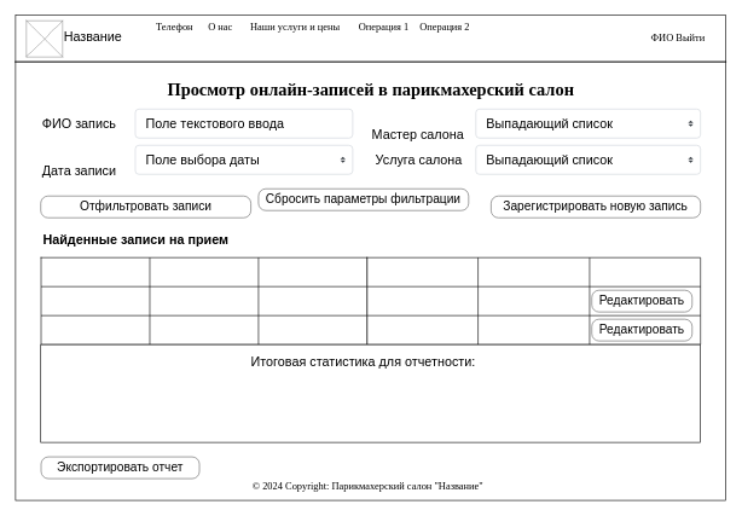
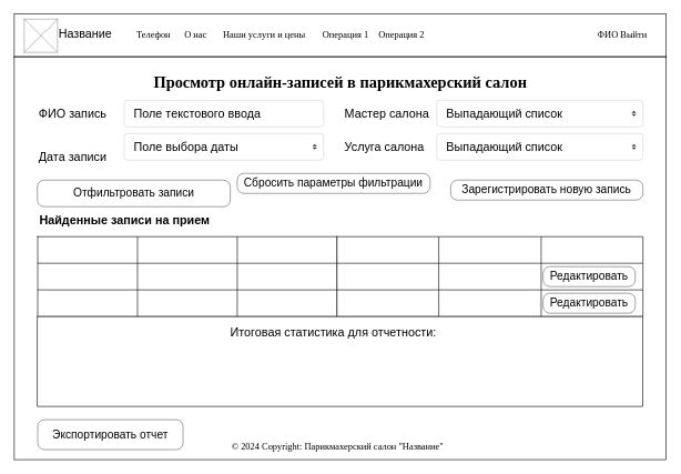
  <mxCell id="0" />
  <mxCell id="1" parent="0" />
  <mxCell id="2" value="" style="rounded=0;whiteSpace=wrap;html=1;" parent="1" vertex="1"><mxGeometry x="21" y="20" width="980" height="670" as="geometry" /></mxCell>
  <mxCell id="3" value="" style="endArrow=none;html=1;entryX=1.001;entryY=0.034;entryDx=0;entryDy=0;entryPerimeter=0;exitX=-0.001;exitY=0.034;exitDx=0;exitDy=0;exitPerimeter=0;" parent="1" edge="1"><mxGeometry width="50" height="50" relative="1" as="geometry"><mxPoint x="20.02" y="84.76" as="sourcePoint" /><mxPoint x="1001.98" y="84.76" as="targetPoint" /></mxGeometry></mxCell>
- <mxCell id="4" value="Отфильтровать записи" style="strokeWidth=1;shadow=0;dashed=0;align=center;html=1;shape=mxgraph.mockup.buttons.button;strokeColor=#666666;fontColor=#000000;mainText=;buttonStyle=round;fontSize=17;fontStyle=0;fillColor=none;whiteSpace=wrap;rounded=0;labelBackgroundColor=none;" parent="1" vertex="1"><mxGeometry x="55.75" y="270" width="290" height="30" as="geometry" /></mxCell>
+ <mxCell id="4" value="Отфильтровать записи" style="strokeWidth=1;shadow=0;dashed=0;align=center;html=1;shape=mxgraph.mockup.buttons.button;strokeColor=#666666;fontColor=#000000;mainText=;buttonStyle=round;fontSize=17;fontStyle=0;fillColor=none;whiteSpace=wrap;rounded=0;labelBackgroundColor=none;" parent="1" vertex="1"><mxGeometry x="55.75" y="270" width="290" height="40" as="geometry" /></mxCell>
  <mxCell id="5" value="&lt;span style=&quot;font-size: 24px&quot;&gt;&lt;b&gt;Просмотр онлайн-записей в парикмахерский салон&lt;/b&gt;&lt;/span&gt;" style="text;html=1;points=[];align=center;verticalAlign=top;spacingTop=-4;fontSize=30;fontFamily=Verdana;fontColor=#000000;" parent="1" vertex="1"><mxGeometry x="26" y="100" width="970" height="50" as="geometry" /></mxCell>
  <mxCell id="6" value="&lt;font style=&quot;font-size: 18px&quot; color=&quot;#000000&quot;&gt;Поле текстового ввода&lt;/font&gt;" style="html=1;shadow=0;dashed=0;shape=mxgraph.bootstrap.rrect;rSize=5;fillColor=#ffffff;strokeColor=#CED4DA;align=left;spacing=15;fontSize=14;fontColor=#6C767D;" parent="1" vertex="1"><mxGeometry x="186.25" y="150" width="300" height="40" as="geometry" /></mxCell>
  <mxCell id="7" value="&lt;span style=&quot;font-size: 18px&quot;&gt;ФИО запись&lt;/span&gt;" style="text;html=1;strokeColor=none;fillColor=none;align=left;verticalAlign=middle;whiteSpace=wrap;rounded=0;" parent="1" vertex="1"><mxGeometry x="55.75" y="160" width="120" height="20" as="geometry" /></mxCell>
- <mxCell id="8" value="&lt;span style=&quot;font-size: 18px;&quot;&gt;Мастер салона&lt;/span&gt;" style="text;html=1;strokeColor=none;fillColor=none;align=left;verticalAlign=middle;whiteSpace=wrap;rounded=0;" parent="1" vertex="1"><mxGeometry x="511.25" y="175" width="130" height="20" as="geometry" /></mxCell>
+ <mxCell id="8" value="&lt;span style=&quot;font-size: 18px;&quot;&gt;Мастер салона&lt;/span&gt;" style="text;html=1;strokeColor=none;fillColor=none;align=left;verticalAlign=middle;whiteSpace=wrap;rounded=0;" parent="1" vertex="1"><mxGeometry x="516.25" y="160" width="130" height="20" as="geometry" /></mxCell>
  <mxCell id="9" value="&lt;font style=&quot;font-size: 18px&quot; color=&quot;#000000&quot;&gt;Поле выбора даты&lt;/font&gt;" style="html=1;shadow=0;dashed=0;shape=mxgraph.bootstrap.rrect;rSize=5;fillColor=#ffffff;strokeColor=#CED4DA;align=left;spacing=15;fontSize=14;fontColor=#6C767D;" parent="1" vertex="1"><mxGeometry x="186.25" y="200" width="300" height="40" as="geometry" /></mxCell>
  <mxCell id="10" value="" style="shape=triangle;direction=south;fillColor=#343A40;strokeColor=none;perimeter=none;" parent="9" vertex="1"><mxGeometry x="1" y="0.5" width="7" height="3" relative="1" as="geometry"><mxPoint x="-17" y="1" as="offset" /></mxGeometry></mxCell>
  <mxCell id="11" value="" style="shape=triangle;direction=north;fillColor=#343A40;strokeColor=none;perimeter=none;" parent="9" vertex="1"><mxGeometry x="1" y="0.5" width="7" height="3" relative="1" as="geometry"><mxPoint x="-17" y="-4" as="offset" /></mxGeometry></mxCell>
  <mxCell id="12" value="&lt;span style=&quot;font-size: 18px&quot;&gt;Дата записи&lt;/span&gt;" style="text;html=1;strokeColor=none;fillColor=none;align=left;verticalAlign=middle;whiteSpace=wrap;rounded=0;" parent="1" vertex="1"><mxGeometry x="55.75" y="225" width="120" height="20" as="geometry" /></mxCell>
  <mxCell id="13" value="&lt;span style=&quot;font-size: 18px&quot;&gt;Услуга салона&lt;/span&gt;" style="text;html=1;strokeColor=none;fillColor=none;align=left;verticalAlign=middle;whiteSpace=wrap;rounded=0;" parent="1" vertex="1"><mxGeometry x="516.25" y="210" width="140" height="20" as="geometry" /></mxCell>
  <mxCell id="14" value="Сбросить параметры фильтрации" style="strokeWidth=1;shadow=0;dashed=0;align=center;html=1;shape=mxgraph.mockup.buttons.button;strokeColor=#666666;fontColor=#000000;mainText=;buttonStyle=round;fontSize=17;fontStyle=0;fillColor=none;whiteSpace=wrap;rounded=0;labelBackgroundColor=none;" parent="1" vertex="1"><mxGeometry x="356.25" y="260" width="290" height="30" as="geometry" /></mxCell>
  <mxCell id="15" value="Зарегистрировать новую запись" style="strokeWidth=1;shadow=0;dashed=0;align=center;html=1;shape=mxgraph.mockup.buttons.button;strokeColor=#666666;fontColor=#000000;mainText=;buttonStyle=round;fontSize=17;fontStyle=0;fillColor=none;whiteSpace=wrap;rounded=0;labelBackgroundColor=none;" parent="1" vertex="1"><mxGeometry x="677.25" y="270" width="289" height="30" as="geometry" /></mxCell>
  <mxCell id="16" value="" style="shape=table;html=1;whiteSpace=wrap;startSize=0;container=1;collapsible=0;childLayout=tableLayout;" parent="1" vertex="1"><mxGeometry x="56.25" y="355" width="450" height="120" as="geometry" /></mxCell>
  <mxCell id="17" value="" style="shape=partialRectangle;html=1;whiteSpace=wrap;collapsible=0;dropTarget=0;pointerEvents=0;fillColor=none;top=0;left=0;bottom=0;right=0;points=[[0,0.5],[1,0.5]];portConstraint=eastwest;" parent="16" vertex="1"><mxGeometry width="450" height="40" as="geometry" /></mxCell>
  <mxCell id="18" value="" style="shape=partialRectangle;html=1;whiteSpace=wrap;connectable=0;fillColor=none;top=0;left=0;bottom=0;right=0;overflow=hidden;" parent="17" vertex="1"><mxGeometry width="150" height="40" as="geometry"><mxRectangle width="150" height="40" as="alternateBounds" /></mxGeometry></mxCell>
  <mxCell id="19" value="" style="shape=partialRectangle;html=1;whiteSpace=wrap;connectable=0;fillColor=none;top=0;left=0;bottom=0;right=0;overflow=hidden;" parent="17" vertex="1"><mxGeometry x="150" width="150" height="40" as="geometry"><mxRectangle width="150" height="40" as="alternateBounds" /></mxGeometry></mxCell>
  <mxCell id="20" value="" style="shape=partialRectangle;html=1;whiteSpace=wrap;connectable=0;fillColor=none;top=0;left=0;bottom=0;right=0;overflow=hidden;" parent="17" vertex="1"><mxGeometry x="300" width="150" height="40" as="geometry"><mxRectangle width="150" height="40" as="alternateBounds" /></mxGeometry></mxCell>
  <mxCell id="21" value="" style="shape=partialRectangle;html=1;whiteSpace=wrap;collapsible=0;dropTarget=0;pointerEvents=0;fillColor=none;top=0;left=0;bottom=0;right=0;points=[[0,0.5],[1,0.5]];portConstraint=eastwest;" parent="16" vertex="1"><mxGeometry y="40" width="450" height="40" as="geometry" /></mxCell>
  <mxCell id="22" value="" style="shape=partialRectangle;html=1;whiteSpace=wrap;connectable=0;fillColor=none;top=0;left=0;bottom=0;right=0;overflow=hidden;" parent="21" vertex="1"><mxGeometry width="150" height="40" as="geometry"><mxRectangle width="150" height="40" as="alternateBounds" /></mxGeometry></mxCell>
  <mxCell id="23" value="" style="shape=partialRectangle;html=1;whiteSpace=wrap;connectable=0;fillColor=none;top=0;left=0;bottom=0;right=0;overflow=hidden;" parent="21" vertex="1"><mxGeometry x="150" width="150" height="40" as="geometry"><mxRectangle width="150" height="40" as="alternateBounds" /></mxGeometry></mxCell>
  <mxCell id="24" value="" style="shape=partialRectangle;html=1;whiteSpace=wrap;connectable=0;fillColor=none;top=0;left=0;bottom=0;right=0;overflow=hidden;" parent="21" vertex="1"><mxGeometry x="300" width="150" height="40" as="geometry"><mxRectangle width="150" height="40" as="alternateBounds" /></mxGeometry></mxCell>
  <mxCell id="25" value="" style="shape=partialRectangle;html=1;whiteSpace=wrap;collapsible=0;dropTarget=0;pointerEvents=0;fillColor=none;top=0;left=0;bottom=0;right=0;points=[[0,0.5],[1,0.5]];portConstraint=eastwest;" parent="16" vertex="1"><mxGeometry y="80" width="450" height="40" as="geometry" /></mxCell>
  <mxCell id="26" value="" style="shape=partialRectangle;html=1;whiteSpace=wrap;connectable=0;fillColor=none;top=0;left=0;bottom=0;right=0;overflow=hidden;" parent="25" vertex="1"><mxGeometry width="150" height="40" as="geometry"><mxRectangle width="150" height="40" as="alternateBounds" /></mxGeometry></mxCell>
  <mxCell id="27" value="" style="shape=partialRectangle;html=1;whiteSpace=wrap;connectable=0;fillColor=none;top=0;left=0;bottom=0;right=0;overflow=hidden;" parent="25" vertex="1"><mxGeometry x="150" width="150" height="40" as="geometry"><mxRectangle width="150" height="40" as="alternateBounds" /></mxGeometry></mxCell>
  <mxCell id="28" value="" style="shape=partialRectangle;html=1;whiteSpace=wrap;connectable=0;fillColor=none;top=0;left=0;bottom=0;right=0;overflow=hidden;" parent="25" vertex="1"><mxGeometry x="300" width="150" height="40" as="geometry"><mxRectangle width="150" height="40" as="alternateBounds" /></mxGeometry></mxCell>
  <mxCell id="29" value="" style="shape=table;html=1;whiteSpace=wrap;startSize=0;container=1;collapsible=0;childLayout=tableLayout;" parent="1" vertex="1"><mxGeometry x="506.25" y="355" width="460" height="120" as="geometry" /></mxCell>
  <mxCell id="30" value="" style="shape=partialRectangle;html=1;whiteSpace=wrap;collapsible=0;dropTarget=0;pointerEvents=0;fillColor=none;top=0;left=0;bottom=0;right=0;points=[[0,0.5],[1,0.5]];portConstraint=eastwest;" parent="29" vertex="1"><mxGeometry width="460" height="40" as="geometry" /></mxCell>
  <mxCell id="31" value="" style="shape=partialRectangle;html=1;whiteSpace=wrap;connectable=0;fillColor=none;top=0;left=0;bottom=0;right=0;overflow=hidden;" parent="30" vertex="1"><mxGeometry width="153" height="40" as="geometry"><mxRectangle width="153" height="40" as="alternateBounds" /></mxGeometry></mxCell>
  <mxCell id="32" value="" style="shape=partialRectangle;html=1;whiteSpace=wrap;connectable=0;fillColor=none;top=0;left=0;bottom=0;right=0;overflow=hidden;" parent="30" vertex="1"><mxGeometry x="153" width="154" height="40" as="geometry"><mxRectangle width="154" height="40" as="alternateBounds" /></mxGeometry></mxCell>
  <mxCell id="33" value="" style="shape=partialRectangle;html=1;whiteSpace=wrap;connectable=0;fillColor=none;top=0;left=0;bottom=0;right=0;overflow=hidden;" parent="30" vertex="1"><mxGeometry x="307" width="153" height="40" as="geometry"><mxRectangle width="153" height="40" as="alternateBounds" /></mxGeometry></mxCell>
  <mxCell id="34" value="" style="shape=partialRectangle;html=1;whiteSpace=wrap;collapsible=0;dropTarget=0;pointerEvents=0;fillColor=none;top=0;left=0;bottom=0;right=0;points=[[0,0.5],[1,0.5]];portConstraint=eastwest;" parent="29" vertex="1"><mxGeometry y="40" width="460" height="40" as="geometry" /></mxCell>
  <mxCell id="35" value="" style="shape=partialRectangle;html=1;whiteSpace=wrap;connectable=0;fillColor=none;top=0;left=0;bottom=0;right=0;overflow=hidden;" parent="34" vertex="1"><mxGeometry width="153" height="40" as="geometry"><mxRectangle width="153" height="40" as="alternateBounds" /></mxGeometry></mxCell>
  <mxCell id="36" value="" style="shape=partialRectangle;html=1;whiteSpace=wrap;connectable=0;fillColor=none;top=0;left=0;bottom=0;right=0;overflow=hidden;" parent="34" vertex="1"><mxGeometry x="153" width="154" height="40" as="geometry"><mxRectangle width="154" height="40" as="alternateBounds" /></mxGeometry></mxCell>
  <mxCell id="37" value="" style="shape=partialRectangle;html=1;whiteSpace=wrap;connectable=0;fillColor=none;top=0;left=0;bottom=0;right=0;overflow=hidden;" parent="34" vertex="1"><mxGeometry x="307" width="153" height="40" as="geometry"><mxRectangle width="153" height="40" as="alternateBounds" /></mxGeometry></mxCell>
  <mxCell id="38" value="" style="shape=partialRectangle;html=1;whiteSpace=wrap;collapsible=0;dropTarget=0;pointerEvents=0;fillColor=none;top=0;left=0;bottom=0;right=0;points=[[0,0.5],[1,0.5]];portConstraint=eastwest;" parent="29" vertex="1"><mxGeometry y="80" width="460" height="40" as="geometry" /></mxCell>
  <mxCell id="39" value="" style="shape=partialRectangle;html=1;whiteSpace=wrap;connectable=0;fillColor=none;top=0;left=0;bottom=0;right=0;overflow=hidden;" parent="38" vertex="1"><mxGeometry width="153" height="40" as="geometry"><mxRectangle width="153" height="40" as="alternateBounds" /></mxGeometry></mxCell>
  <mxCell id="40" value="" style="shape=partialRectangle;html=1;whiteSpace=wrap;connectable=0;fillColor=none;top=0;left=0;bottom=0;right=0;overflow=hidden;" parent="38" vertex="1"><mxGeometry x="153" width="154" height="40" as="geometry"><mxRectangle width="154" height="40" as="alternateBounds" /></mxGeometry></mxCell>
  <mxCell id="41" value="" style="shape=partialRectangle;html=1;whiteSpace=wrap;connectable=0;fillColor=none;top=0;left=0;bottom=0;right=0;overflow=hidden;" parent="38" vertex="1"><mxGeometry x="307" width="153" height="40" as="geometry"><mxRectangle width="153" height="40" as="alternateBounds" /></mxGeometry></mxCell>
- <mxCell id="42" value="Экспортировать отчет" style="strokeWidth=1;shadow=0;dashed=0;align=center;html=1;shape=mxgraph.mockup.buttons.button;strokeColor=#666666;fontColor=#000000;mainText=;buttonStyle=round;fontSize=17;fontStyle=0;fillColor=none;whiteSpace=wrap;rounded=0;labelBackgroundColor=none;" parent="1" vertex="1"><mxGeometry x="56.25" y="630" width="218.5" height="30" as="geometry" /></mxCell>
+ <mxCell id="42" value="Экспортировать отчет" style="strokeWidth=1;shadow=0;dashed=0;align=center;html=1;shape=mxgraph.mockup.buttons.button;strokeColor=#666666;fontColor=#000000;mainText=;buttonStyle=round;fontSize=17;fontStyle=0;fillColor=none;whiteSpace=wrap;rounded=0;labelBackgroundColor=none;" parent="1" vertex="1"><mxGeometry x="56.25" y="630" width="218.5" height="45" as="geometry" /></mxCell>
  <mxCell id="43" value="&lt;span style=&quot;font-size: 18px&quot;&gt;&lt;b&gt;Найденные записи на прием&lt;/b&gt;&lt;/span&gt;" style="text;html=1;strokeColor=none;fillColor=none;align=left;verticalAlign=middle;whiteSpace=wrap;rounded=0;" parent="1" vertex="1"><mxGeometry x="56.75" y="320" width="279.5" height="20" as="geometry" /></mxCell>
  <mxCell id="44" value="Редактировать" style="strokeWidth=1;shadow=0;dashed=0;align=center;html=1;shape=mxgraph.mockup.buttons.button;strokeColor=#666666;fontColor=#000000;mainText=;buttonStyle=round;fontSize=17;fontStyle=0;fillColor=none;whiteSpace=wrap;rounded=0;labelBackgroundColor=none;" parent="1" vertex="1"><mxGeometry x="816.25" y="400" width="138.5" height="30" as="geometry" /></mxCell>
  <mxCell id="45" value="Редактировать" style="strokeWidth=1;shadow=0;dashed=0;align=center;html=1;shape=mxgraph.mockup.buttons.button;strokeColor=#666666;fontColor=#000000;mainText=;buttonStyle=round;fontSize=17;fontStyle=0;fillColor=none;whiteSpace=wrap;rounded=0;labelBackgroundColor=none;" parent="1" vertex="1"><mxGeometry x="816.25" y="440" width="138.5" height="30" as="geometry" /></mxCell>
  <mxCell id="46" value="" style="rounded=0;whiteSpace=wrap;html=1;" parent="1" vertex="1"><mxGeometry x="55.75" y="475" width="910" height="135" as="geometry" /></mxCell>
  <mxCell id="47" value="&lt;font style=&quot;font-size: 18px&quot;&gt;Итоговая статистика для отчетности:&lt;/font&gt;" style="text;html=1;strokeColor=none;fillColor=none;align=center;verticalAlign=middle;whiteSpace=wrap;rounded=0;" parent="1" vertex="1"><mxGeometry x="333.38" y="490" width="335.75" height="20" as="geometry" /></mxCell>
  <mxCell id="48" value="" style="verticalLabelPosition=bottom;shadow=0;dashed=0;align=center;html=1;verticalAlign=top;strokeWidth=1;shape=mxgraph.mockup.graphics.simpleIcon;strokeColor=#999999;rounded=0;labelBackgroundColor=none;fontFamily=Verdana;fontSize=14;fontColor=#000000;comic=1;" parent="1" vertex="1"><mxGeometry x="36" y="28" width="50" height="50" as="geometry" /></mxCell>
  <mxCell id="49" value="" style="endArrow=none;html=1;entryX=1.001;entryY=0.034;entryDx=0;entryDy=0;entryPerimeter=0;exitX=-0.001;exitY=0.034;exitDx=0;exitDy=0;exitPerimeter=0;" parent="1" edge="1"><mxGeometry width="50" height="50" relative="1" as="geometry"><mxPoint x="20.02" y="84.76" as="sourcePoint" /><mxPoint x="1001.98" y="84.76" as="targetPoint" /></mxGeometry></mxCell>
- <mxCell id="50" value="Телефон&amp;nbsp; &amp;nbsp; &amp;nbsp; О нас&amp;nbsp; &amp;nbsp; &amp;nbsp; &amp;nbsp;Наши услуги и цены&lt;span style=&quot;white-space: pre;&quot;&gt;&#09;&lt;/span&gt;Операция 1&lt;span style=&quot;white-space: pre;&quot;&gt;&#09;&lt;/span&gt;Операция 2" style="text;html=1;points=[];align=left;verticalAlign=top;spacingTop=-4;fontSize=14;fontFamily=Verdana" vertex="1" parent="1"><mxGeometry x="213" y="26" width="543" height="20" as="geometry" /></mxCell>
+ <mxCell id="50" value="Телефон&amp;nbsp; &amp;nbsp; &amp;nbsp; О нас&amp;nbsp; &amp;nbsp; &amp;nbsp; &amp;nbsp;Наши услуги и цены&lt;span style=&quot;white-space: pre;&quot;&gt;&#09;&lt;/span&gt;Операция 1&lt;span style=&quot;white-space: pre;&quot;&gt;&#09;&lt;/span&gt;Операция 2" style="text;html=1;points=[];align=left;verticalAlign=top;spacingTop=-4;fontSize=14;fontFamily=Verdana" vertex="1" parent="1"><mxGeometry x="203" y="41" width="543" height="20" as="geometry" /></mxCell>
  <mxCell id="51" value="ФИО Выйти" style="text;html=1;points=[];align=left;verticalAlign=top;spacingTop=-4;fontSize=14;fontFamily=Verdana" vertex="1" parent="1"><mxGeometry x="896" y="41" width="90.25" height="20" as="geometry" /></mxCell>
  <mxCell id="52" value="&lt;font style=&quot;font-size: 18px&quot;&gt;Название&lt;/font&gt;" style="text;html=1;strokeColor=none;fillColor=none;align=center;verticalAlign=middle;whiteSpace=wrap;rounded=0;" vertex="1" parent="1"><mxGeometry x="83" y="41" width="90" height="20" as="geometry" /></mxCell>
  <mxCell id="53" value="© 2024 Copyright: Парикмахерский салон &quot;Название&quot;" style="text;html=1;points=[];align=left;verticalAlign=top;spacingTop=-4;fontSize=14;fontFamily=Verdana" vertex="1" parent="1"><mxGeometry x="345.75" y="660" width="340" height="20" as="geometry" /></mxCell>
  <mxCell id="54" value="&lt;font color=&quot;#000000&quot;&gt;&lt;span style=&quot;font-size: 18px;&quot;&gt;Выпадающий список&lt;/span&gt;&lt;/font&gt;" style="html=1;shadow=0;dashed=0;shape=mxgraph.bootstrap.rrect;rSize=5;fillColor=#ffffff;strokeColor=#CED4DA;align=left;spacing=15;fontSize=14;fontColor=#6C767D;" vertex="1" parent="1"><mxGeometry x="656.25" y="150" width="310" height="40" as="geometry" /></mxCell>
  <mxCell id="55" value="" style="shape=triangle;direction=south;fillColor=#343A40;strokeColor=none;perimeter=none;" vertex="1" parent="54"><mxGeometry x="1" y="0.5" width="7" height="3" relative="1" as="geometry"><mxPoint x="-17" y="1" as="offset" /></mxGeometry></mxCell>
  <mxCell id="56" value="" style="shape=triangle;direction=north;fillColor=#343A40;strokeColor=none;perimeter=none;" vertex="1" parent="54"><mxGeometry x="1" y="0.5" width="7" height="3" relative="1" as="geometry"><mxPoint x="-17" y="-4" as="offset" /></mxGeometry></mxCell>
  <mxCell id="57" value="&lt;font style=&quot;font-size: 18px&quot; color=&quot;#000000&quot;&gt;Выпадающий список&lt;/font&gt;" style="html=1;shadow=0;dashed=0;shape=mxgraph.bootstrap.rrect;rSize=5;fillColor=#ffffff;strokeColor=#CED4DA;align=left;spacing=15;fontSize=14;fontColor=#6C767D;" vertex="1" parent="1"><mxGeometry x="656.25" y="200" width="310" height="40" as="geometry" /></mxCell>
  <mxCell id="58" value="" style="shape=triangle;direction=south;fillColor=#343A40;strokeColor=none;perimeter=none;" vertex="1" parent="57"><mxGeometry x="1" y="0.5" width="7" height="3" relative="1" as="geometry"><mxPoint x="-17" y="1" as="offset" /></mxGeometry></mxCell>
  <mxCell id="59" value="" style="shape=triangle;direction=north;fillColor=#343A40;strokeColor=none;perimeter=none;" vertex="1" parent="57"><mxGeometry x="1" y="0.5" width="7" height="3" relative="1" as="geometry"><mxPoint x="-17" y="-4" as="offset" /></mxGeometry></mxCell>
